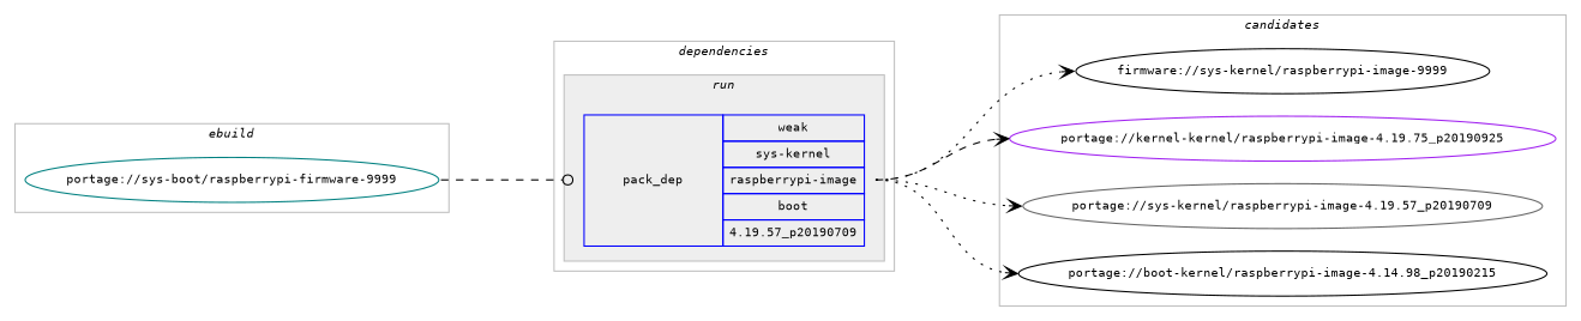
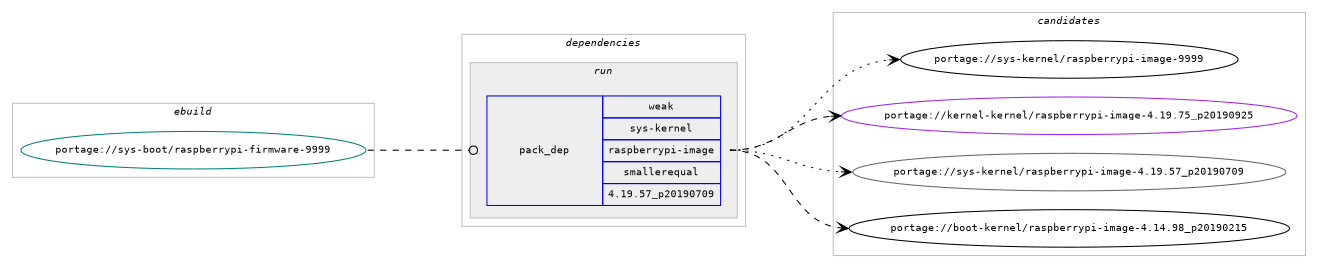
  digraph {
    compound=true
    concentrate=true
    fontname="DejaVu Sans Mono"
    fontsize=10
    newrank=true
    rankdir=LR
    ranksep=1.5
    node [color=black fontname="DejaVu Sans Mono" fontsize=10]
    edge [arrowhead=vee fontname="DejaVu Sans Mono" headport=w style=dotted tailport=e weight=100]
    n1 [color=teal label="portage://sys-boot/raspberrypi-firmware-9999" width=4]
-   n2 [color=blue label=<<TABLE BORDER="0" CELLBORDER="1" CELLSPACING="0" CELLPADDING="4" WIDTH="220"><TR><TD ROWSPAN="6" CELLPADDING="30">pack_dep</TD></TR><TR><TD WIDTH="110">weak</TD></TR><TR><TD>sys-kernel</TD></TR><TR><TD>raspberrypi-image</TD></TR><TR><TD>boot</TD></TR><TR><TD>4.19.57_p20190709</TD></TR></TABLE>> shape=none]
-   n3 [label="firmware://sys-kernel/raspberrypi-image-9999" width=4]
+   n2 [color=blue label=<<TABLE BORDER="0" CELLBORDER="1" CELLSPACING="0" CELLPADDING="4" WIDTH="220"><TR><TD ROWSPAN="6" CELLPADDING="30">pack_dep</TD></TR><TR><TD WIDTH="110">weak</TD></TR><TR><TD>sys-kernel</TD></TR><TR><TD>raspberrypi-image</TD></TR><TR><TD>smallerequal</TD></TR><TR><TD>4.19.57_p20190709</TD></TR></TABLE>> shape=none]
+   n3 [label="portage://sys-kernel/raspberrypi-image-9999" width=4]
    n4 [color=purple label="portage://kernel-kernel/raspberrypi-image-4.19.75_p20190925" width=4]
    n5 [color=gray40 label="portage://sys-kernel/raspberrypi-image-4.19.57_p20190709" width=4]
    n6 [label="portage://boot-kernel/raspberrypi-image-4.14.98_p20190215" width=4]
    subgraph cluster_1 {
      color=gray
      label=<<i>ebuild</i>>
      rank=same
      n1
    }
    subgraph cluster_2 {
      color=gray
      label=<<i>dependencies</i>>
      subgraph cluster_3 {
        color=gray
        fillcolor="#eeeeee"
        label=<<i>compile</i>>
        style=filled
      }
      subgraph cluster_4 {
        color=gray
        fillcolor="#eeeeee"
        label=<<i>compile and run</i>>
        style=filled
      }
      subgraph cluster_5 {
        color=gray
        fillcolor="#eeeeee"
        label=<<i>run</i>>
        style=filled
        subgraph sub_6 {
          color=gray
          fillcolor="#eeeeee"
          label=<<i>run</i>>
          style=filled
          n2
        }
      }
    }
    subgraph cluster_7 {
      color=gray
      label=<<i>candidates</i>>
      rank=same
      subgraph sub_8 {
        color=black
        label=<<i>candidates</i>>
        nodesep=1
        rank=same
        n3
        n4
        n5
        n6
      }
    }
    n1 -> n2 [arrowhead=odot style=dashed weight=20]
    n2 -> n3
    n2 -> n4 [style=dashed]
    n2 -> n5
-   n2 -> n6
+   n2 -> n6 [style=dashed]
  }
